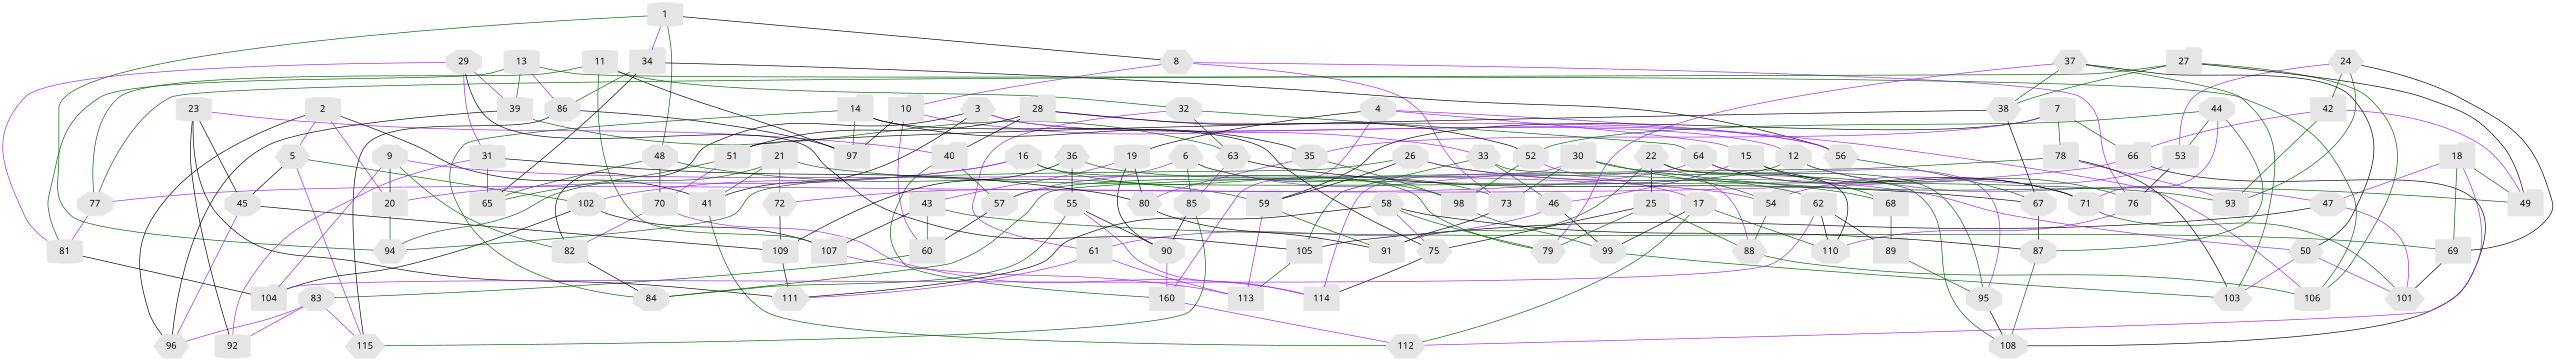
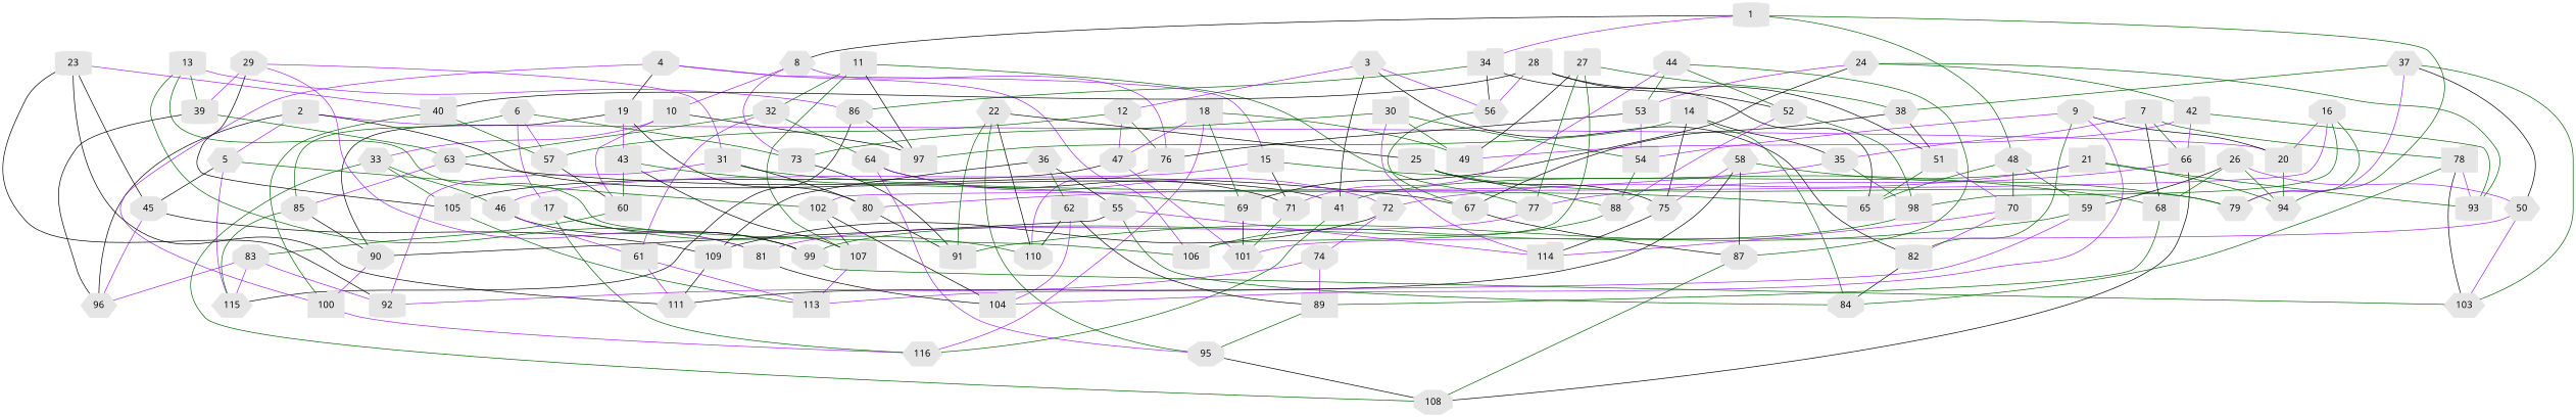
  graph {
    fontname="Noto Sans"
    node [color=gray90 fontname="Noto Sans" shape=octagon style=filled]
    edge [color=darkgreen fontname="Noto Sans"]
    1 [shape=cylinder]
    8 [shape=hexagon]
    34 [shape=folder]
    48
    94 [shape=hexagon]
    73 [shape=cylinder]
    10 [shape=folder]
    76 [shape=cylinder]
    56 [shape=hexagon]
    86
    65 [shape=folder]
    59 [shape=folder]
    70 [shape=cylinder]
    2 [shape=cylinder]
    5 [shape=hexagon]
    20 [shape=folder]
    41 [shape=folder]
    96 [shape=hexagon]
    45
    102
    115 [shape=hexagon]
-   112 [shape=hexagon]
+   112 [shape=hexagon label=116]
    3 [shape=hexagon]
    12
    82 [shape=cylinder]
    57
    47
    67
    84
    15 [shape=cylinder]
    4
    19 [shape=cylinder]
-   100 [shape=folder label=160]
+   100 [shape=folder]
    106 [shape=cylinder]
    68 [shape=folder]
    46
    71
    43 [shape=folder]
    80 [shape=hexagon]
    90
    109 [shape=cylinder]
    104 [shape=folder]
    107 [shape=folder]
    6 [shape=hexagon]
    17
    85
    99
    110
    60 [shape=folder]
    91 [shape=cylinder]
    7 [shape=cylinder]
    35
    66 [shape=folder]
    78 [shape=folder]
    98 [shape=folder]
    77
    108
    89 [shape=folder]
    93 [shape=cylinder]
    103 [shape=hexagon]
    33 [shape=hexagon]
    97 [shape=folder]
    9
    54 [shape=folder]
    88 [shape=hexagon]
    105 [shape=folder]
    83
    11 [shape=cylinder]
    32
    61 [shape=folder]
    63 [shape=hexagon]
    64
    81 [shape=cylinder]
    113 [shape=folder]
    101 [shape=hexagon]
    13 [shape=cylinder]
    39 [shape=cylinder]
    14 [shape=folder]
    75 [shape=hexagon]
    114 [shape=folder]
    16
    79 [shape=hexagon]
    18 [shape=folder]
    49 [shape=folder]
    69 [shape=folder]
    21 [shape=folder]
    72 [shape=hexagon]
+   74
    22 [shape=hexagon]
    25 [shape=cylinder]
    95
    23 [shape=cylinder]
    40 [shape=folder]
    92 [shape=cylinder]
    111 [shape=hexagon]
    24 [shape=hexagon]
    42 [shape=folder]
    53 [shape=cylinder]
    26
    50 [shape=hexagon]
    27 [shape=folder]
    38 [shape=hexagon]
    51 [shape=cylinder]
    28 [shape=folder]
    52
    29
    31 [shape=cylinder]
    30 [shape=folder]
    36 [shape=hexagon]
    55
    62 [shape=cylinder]
    37 [shape=hexagon]
    87
    44
    58 [shape=hexagon]
    1 -- 8 [color=black]
    1 -- 34 [color=purple]
    1 -- 48
    1 -- 94
    8 -- 73 [color=purple]
    8 -- 10 [color=purple]
    8 -- 76 [color=purple]
    34 -- 56 [color=black]
    34 -- 86
    34 -- 65 [color=black]
    48 -- 65
    48 -- 59
    48 -- 70 [color=black]
    73 -- 91 [color=black]
    10 -- 60 [color=purple]
    10 -- 33 [color=purple]
    10 -- 97 [color=black]
    76 -- 110 [color=purple]
    56 -- 67
    86 -- 115 [color=black]
    86 -- 97 [color=black]
    59 -- 91
    59 -- 113 [color=purple]
    70 -- 82 [color=purple]
    70 -- 114 [color=purple]
    2 -- 5 [color=purple]
    2 -- 20 [color=purple]
    2 -- 41 [color=black]
    2 -- 96 [color=black]
    5 -- 45 [color=black]
    5 -- 102
    5 -- 115 [color=purple]
    20 -- 94
    41 -- 112
    45 -- 96 [color=purple]
    45 -- 109 [color=black]
    102 -- 104 [color=black]
    102 -- 107 [color=black]
    3 -- 56 [color=purple]
    3 -- 41 [color=black]
    3 -- 12 [color=purple]
    3 -- 82 [color=black]
    12 -- 76
    12 -- 57
    12 -- 47 [color=purple]
    82 -- 84 [color=black]
    57 -- 60 [color=black]
    47 -- 105 [color=black]
    47 -- 101 [color=purple]
    67 -- 87 [color=black]
    15 -- 68
    15 -- 46 [color=purple]
    15 -- 71 [color=black]
    4 -- 15 [color=purple]
    4 -- 19 [color=black]
    4 -- 100 [color=purple]
    4 -- 106 [color=purple]
    19 -- 43 [color=purple]
    19 -- 80 [color=black]
    19 -- 90 [color=black]
    100 -- 112 [color=purple]
    68 -- 89
    46 -- 99 [color=black]
    46 -- 61 [color=purple]
    71 -- 101
    43 -- 107 [color=black]
    43 -- 60
    43 -- 69
    80 -- 91 [color=black]
    90 -- 100 [color=purple]
    109 -- 111 [color=black]
    107 -- 113 [color=purple]
    6 -- 73
    6 -- 57 [color=purple]
    6 -- 17 [color=purple]
    6 -- 85
    17 -- 112
    17 -- 99 [color=black]
    17 -- 110
    85 -- 115
    85 -- 90 [color=black]
    99 -- 103
    60 -- 83
-   7 -- 59 [color=black]
+   7 -- 68 [color=black]
    7 -- 35 [color=purple]
    7 -- 66
    7 -- 78
    35 -- 80 [color=purple]
    35 -- 98
    66 -- 77 [color=purple]
    66 -- 108 [color=black]
    78 -- 84
    78 -- 93 [color=purple]
    78 -- 103 [color=black]
    98 -- 99
    77 -- 81 [color=purple]
    89 -- 95
    33 -- 46
    33 -- 108
    33 -- 105
    9 -- 20 [color=black]
    9 -- 82
    9 -- 104 [color=purple]
    9 -- 54 [color=purple]
    54 -- 88
    88 -- 106
    105 -- 113
    83 -- 96 [color=purple]
    83 -- 115 [color=purple]
    83 -- 92 [color=purple]
    11 -- 107
    11 -- 77
    11 -- 97 [color=black]
    11 -- 32
    32 -- 61 [color=purple]
    32 -- 63
    32 -- 64
    61 -- 113 [color=purple]
    61 -- 111 [color=purple]
    63 -- 67 [color=black]
    63 -- 85 [color=purple]
    64 -- 71 [color=black]
    64 -- 72 [color=purple]
    64 -- 95 [color=purple]
    81 -- 104 [color=black]
    13 -- 86 [color=purple]
    13 -- 106
    13 -- 81
    13 -- 39
    39 -- 96 [color=black]
    39 -- 63
    14 -- 84
    14 -- 35 [color=black]
    14 -- 97
    14 -- 75 [color=black]
    75 -- 114 [color=black]
    16 -- 20 [color=purple]
    16 -- 102 [color=purple]
    16 -- 98
    16 -- 79
    18 -- 112 [color=purple]
    18 -- 47 [color=purple]
    18 -- 49
    18 -- 69
    69 -- 101 [color=black]
    21 -- 94
    21 -- 41
    21 -- 93
    21 -- 72 [color=purple]
    72 -- 109 [color=black]
+   72 -- 74 [color=purple]
+   74 -- 89 [color=purple]
+   74 -- 92 [color=purple]
    22 -- 110 [color=black]
    22 -- 91
    22 -- 25 [color=black]
    22 -- 95
    25 -- 88
    25 -- 75 [color=black]
    25 -- 79
    95 -- 108 [color=black]
    23 -- 45 [color=black]
    23 -- 40 [color=purple]
    23 -- 92 [color=black]
    23 -- 111 [color=black]
    40 -- 57
    40 -- 100
    24 -- 93
    24 -- 69 [color=black]
    24 -- 42
    24 -- 53 [color=purple]
    42 -- 66 [color=purple]
    42 -- 93
    42 -- 49 [color=purple]
    53 -- 76 [color=black]
    53 -- 54 [color=purple]
    26 -- 94
    26 -- 59 [color=black]
    26 -- 68
    26 -- 50 [color=purple]
    50 -- 103 [color=purple]
    50 -- 101 [color=purple]
    27 -- 106
    27 -- 77
    27 -- 49 [color=black]
    27 -- 38
    38 -- 67 [color=black]
    38 -- 51 [color=black]
    51 -- 65
    51 -- 70 [color=purple]
    28 -- 56 [color=purple]
    28 -- 40 [color=black]
    28 -- 51 [color=black]
    28 -- 52 [color=black]
    52 -- 98
    52 -- 88 [color=purple]
    29 -- 105 [color=black]
    29 -- 81 [color=purple]
    29 -- 39 [color=purple]
    29 -- 31 [color=purple]
    31 -- 65
    31 -- 80 [color=black]
    31 -- 92 [color=purple]
    30 -- 73
    30 -- 54
    30 -- 114 [color=purple]
    30 -- 49
    36 -- 109 [color=black]
    36 -- 55 [color=black]
    36 -- 62
    55 -- 84
    55 -- 90 [color=black]
    55 -- 114 [color=purple]
    62 -- 104 [color=purple]
    62 -- 110 [color=black]
    62 -- 89 [color=black]
    37 -- 103
    37 -- 79 [color=purple]
    37 -- 50 [color=black]
    37 -- 38
    87 -- 108
    44 -- 71 [color=purple]
    44 -- 53
    44 -- 52
    44 -- 87
    58 -- 75 [color=purple]
    58 -- 79
    58 -- 111 [color=black]
    58 -- 87 [color=black]
  }
